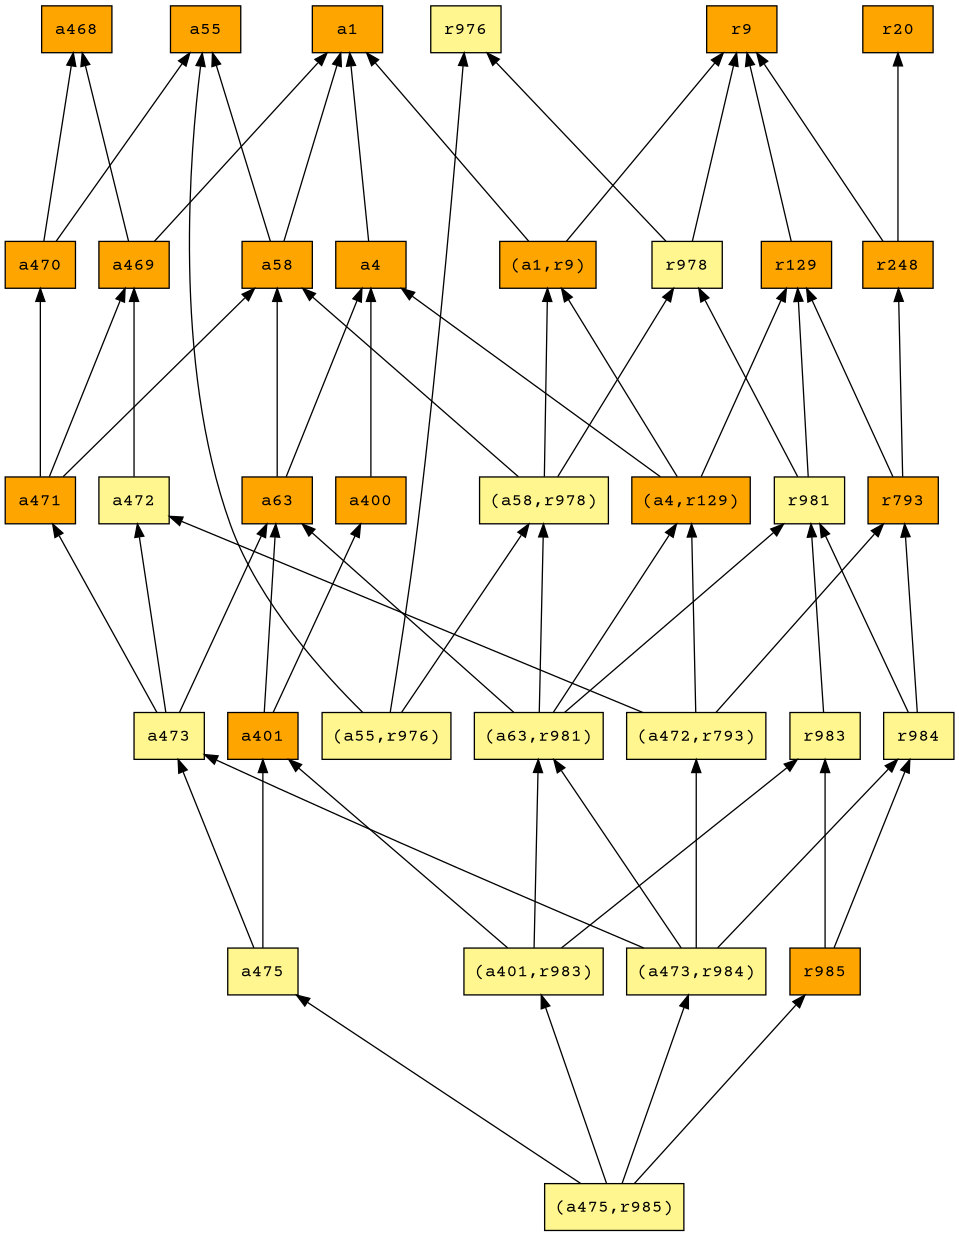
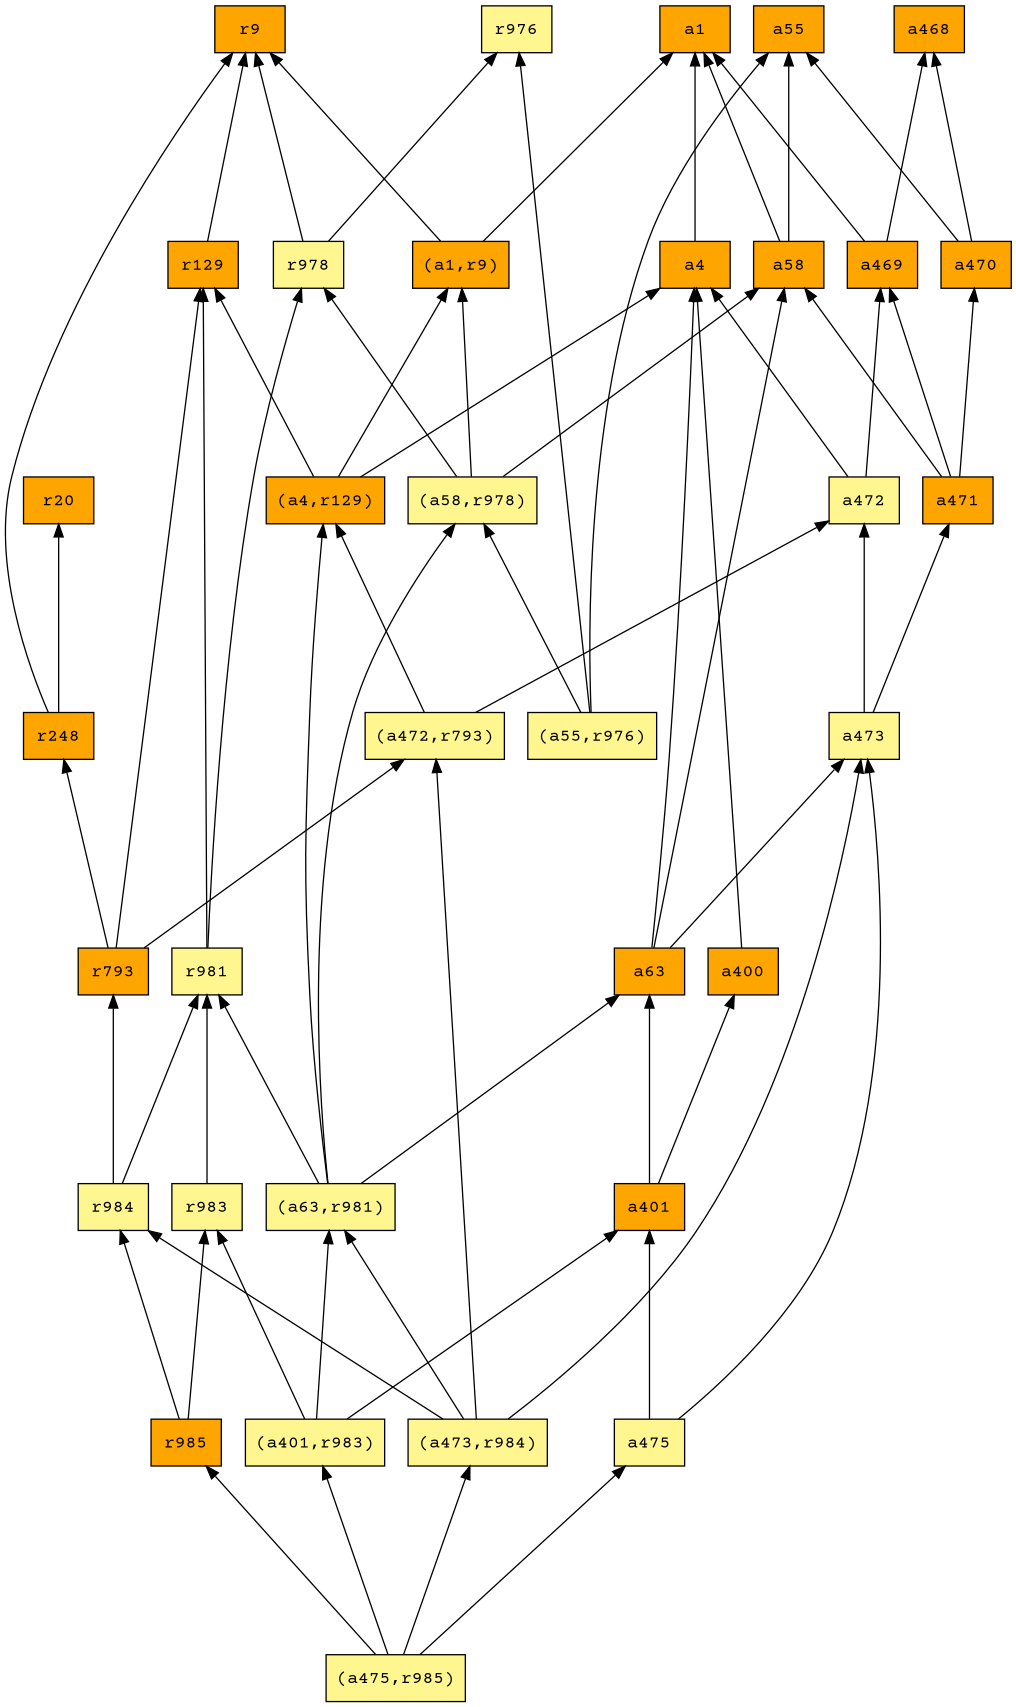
  digraph {
    fontname="Courier Prime"
    rankdir=BT
    ranksep=2.0
    node [fillcolor=orange fontname="Courier Prime" shape=record style=filled]
    edge [fontname="Courier Prime"]
    n1 [label="{(a1,r9)}"]
    n2 [label="{r9}"]
    n3 [label="{a1}"]
    n4 [label="{a471}"]
    n5 [label="{a470}"]
    n6 [label="{a58}"]
    n7 [label="{a469}"]
    n8 [label="{a55}"]
    n9 [label="{a468}"]
    n10 [fillcolor=khaki1 label="{(a63,r981)}"]
    n11 [fillcolor=khaki1 label="{r981}"]
    n12 [label="{a63}"]
    n13 [label="{(a4,r129)}"]
    n14 [fillcolor=khaki1 label="{(a58,r978)}"]
    n15 [label="{r129}"]
    n16 [fillcolor=khaki1 label="{r978}"]
    n17 [label="{a4}"]
    n18 [fillcolor=khaki1 label="{r984}"]
    n19 [label="{r793}"]
    n20 [label="{r248}"]
    n21 [fillcolor=khaki1 label="{a475}"]
    n22 [label="{a401}"]
    n23 [fillcolor=khaki1 label="{a473}"]
    n24 [label="{a400}"]
    n25 [fillcolor=khaki1 label="{a472}"]
    n26 [fillcolor=khaki1 label="{r983}"]
    n27 [fillcolor=khaki1 label="{(a473,r984)}"]
    n28 [fillcolor=khaki1 label="{(a472,r793)}"]
    n29 [fillcolor=khaki1 label="{r976}"]
    n30 [fillcolor=khaki1 label="{(a401,r983)}"]
    n31 [label="{r985}"]
    n32 [label="{r20}"]
    n33 [fillcolor=khaki1 label="{(a55,r976)}"]
    n34 [fillcolor=khaki1 label="{(a475,r985)}"]
    n1 -> n2
    n1 -> n3
    n4 -> n5
    n4 -> n6
    n4 -> n7
    n5 -> n8
    n5 -> n9
    n6 -> n3
    n6 -> n8
    n7 -> n3
    n7 -> n9
    n10 -> n11
    n10 -> n12
    n10 -> n13
    n10 -> n14
    n11 -> n15
    n11 -> n16
    n12 -> n6
    n12 -> n17
    n13 -> n1
    n13 -> n15
    n13 -> n17
    n14 -> n1
    n14 -> n6
    n14 -> n16
    n15 -> n2
    n16 -> n2
    n16 -> n29
    n17 -> n3
    n18 -> n11
    n18 -> n19
    n19 -> n15
    n19 -> n20
    n20 -> n2
    n20 -> n32
    n21 -> n22
    n21 -> n23
    n22 -> n12
    n22 -> n24
    n23 -> n4
-   n23 -> n12
+   n12 -> n23
    n23 -> n25
    n24 -> n17
    n25 -> n7
+   n25 -> n17
    n26 -> n11
    n27 -> n10
    n27 -> n18
    n27 -> n23
    n27 -> n28
    n28 -> n13
-   n28 -> n19
+   n19 -> n28
    n28 -> n25
    n30 -> n10
    n30 -> n22
    n30 -> n26
    n31 -> n18
    n31 -> n26
    n33 -> n8
    n33 -> n14
    n33 -> n29
    n34 -> n21
    n34 -> n27
    n34 -> n30
    n34 -> n31
  }
